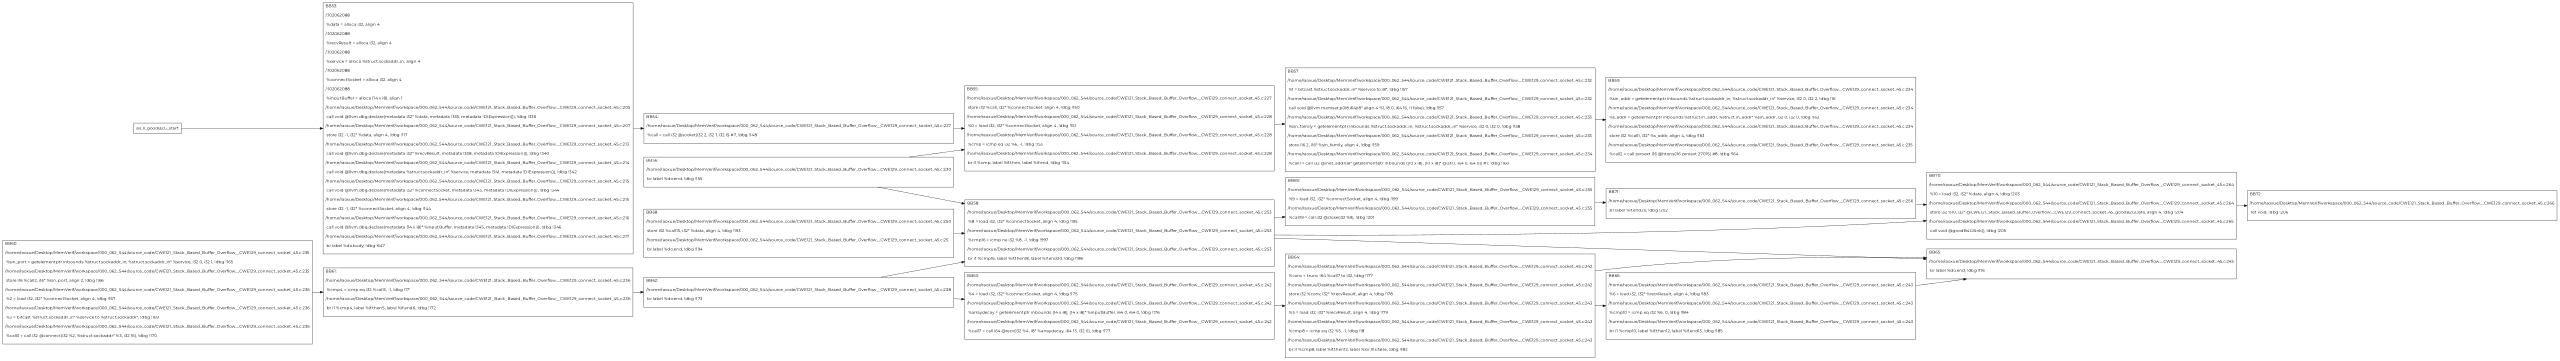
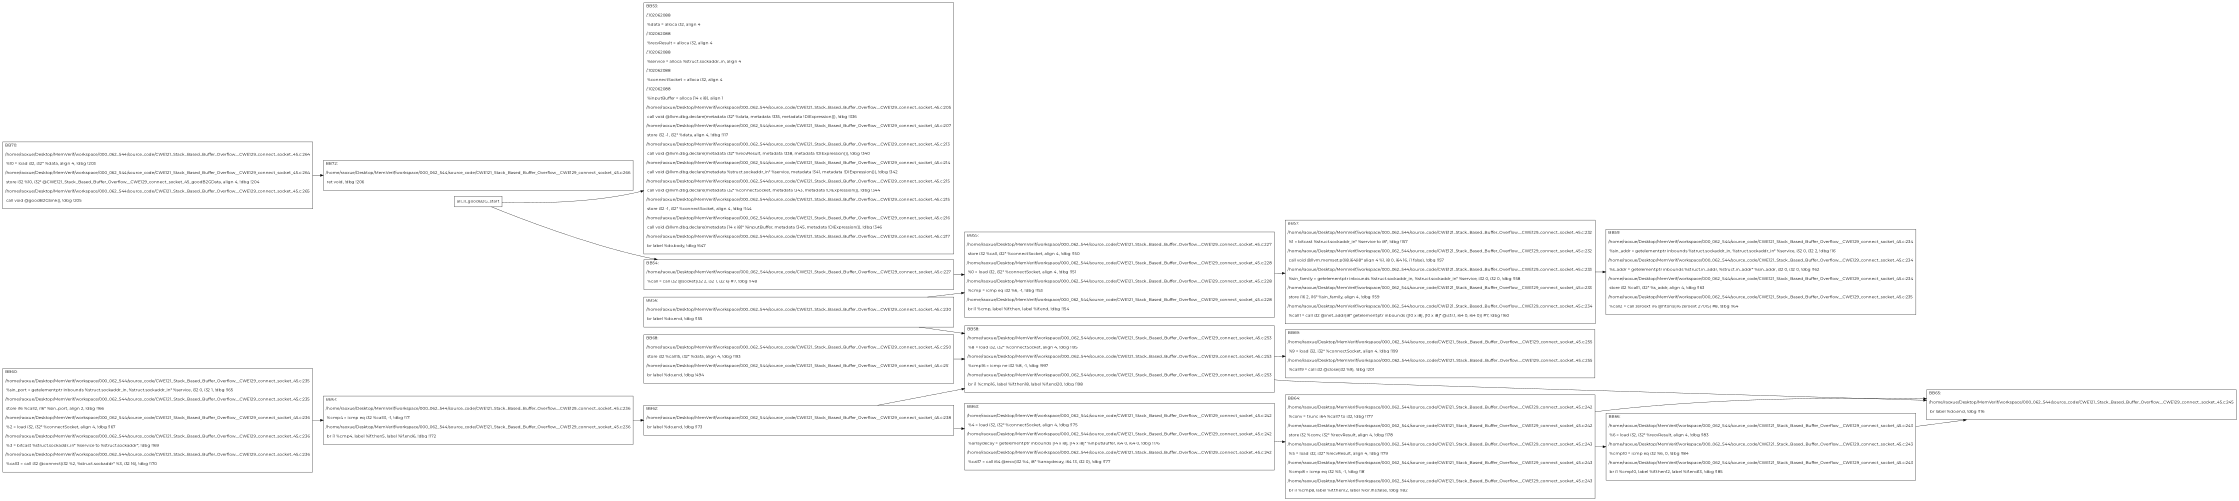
  digraph {
    fontname=Montserrat
    rankdir=LR
    node [fontname=Montserrat shape=record]
    edge [fontname=Montserrat]
    n1 [label="{all_ll_goodB2G_start}"]
    n2 [label="{BB53:\l\l/:102062088\l\n  %data = alloca i32, align 4\l\n/:102062088\l\n  %recvResult = alloca i32, align 4\l\n/:102062088\l\n  %service = alloca %struct.sockaddr_in, align 4\l\n/:102062088\l\n  %connectSocket = alloca i32, align 4\l\n/:102062088\l\n  %inputBuffer = alloca [14 x i8], align 1\l\n/home/raoxue/Desktop/MemVerif/workspace/000_062_544/source_code/CWE121_Stack_Based_Buffer_Overflow__CWE129_connect_socket_45.c:205\l\n  call void @llvm.dbg.declare(metadata i32* %data, metadata !335, metadata !DIExpression()), !dbg !336\l\n/home/raoxue/Desktop/MemVerif/workspace/000_062_544/source_code/CWE121_Stack_Based_Buffer_Overflow__CWE129_connect_socket_45.c:207\l\n  store i32 -1, i32* %data, align 4, !dbg !117\l\n/home/raoxue/Desktop/MemVerif/workspace/000_062_544/source_code/CWE121_Stack_Based_Buffer_Overflow__CWE129_connect_socket_45.c:213\l\n  call void @llvm.dbg.declare(metadata i32* %recvResult, metadata !338, metadata !DIExpression()), !dbg !340\l\n/home/raoxue/Desktop/MemVerif/workspace/000_062_544/source_code/CWE121_Stack_Based_Buffer_Overflow__CWE129_connect_socket_45.c:214\l\n  call void @llvm.dbg.declare(metadata %struct.sockaddr_in* %service, metadata !341, metadata !DIExpression()), !dbg !342\l\n/home/raoxue/Desktop/MemVerif/workspace/000_062_544/source_code/CWE121_Stack_Based_Buffer_Overflow__CWE129_connect_socket_45.c:215\l\n  call void @llvm.dbg.declare(metadata i32* %connectSocket, metadata !343, metadata !DIExpression()), !dbg !344\l\n/home/raoxue/Desktop/MemVerif/workspace/000_062_544/source_code/CWE121_Stack_Based_Buffer_Overflow__CWE129_connect_socket_45.c:215\l\n  store i32 -1, i32* %connectSocket, align 4, !dbg !144\l\n/home/raoxue/Desktop/MemVerif/workspace/000_062_544/source_code/CWE121_Stack_Based_Buffer_Overflow__CWE129_connect_socket_45.c:216\l\n  call void @llvm.dbg.declare(metadata [14 x i8]* %inputBuffer, metadata !345, metadata !DIExpression()), !dbg !346\l\n/home/raoxue/Desktop/MemVerif/workspace/000_062_544/source_code/CWE121_Stack_Based_Buffer_Overflow__CWE129_connect_socket_45.c:217\l\n  br label %do.body, !dbg !647\l\n}"]
    n3 [label="{BB54:\l\l/home/raoxue/Desktop/MemVerif/workspace/000_062_544/source_code/CWE121_Stack_Based_Buffer_Overflow__CWE129_connect_socket_45.c:227\l\n  %call = call i32 @socket(i32 2, i32 1, i32 6) #7, !dbg !148\l\n}"]
    n4 [label="{BB55:\l\l/home/raoxue/Desktop/MemVerif/workspace/000_062_544/source_code/CWE121_Stack_Based_Buffer_Overflow__CWE129_connect_socket_45.c:227\l\n  store i32 %call, i32* %connectSocket, align 4, !dbg !150\l\n/home/raoxue/Desktop/MemVerif/workspace/000_062_544/source_code/CWE121_Stack_Based_Buffer_Overflow__CWE129_connect_socket_45.c:228\l\n  %0 = load i32, i32* %connectSocket, align 4, !dbg !151\l\n/home/raoxue/Desktop/MemVerif/workspace/000_062_544/source_code/CWE121_Stack_Based_Buffer_Overflow__CWE129_connect_socket_45.c:228\l\n  %cmp = icmp eq i32 %6, -1, !dbg !153\l\n/home/raoxue/Desktop/MemVerif/workspace/000_062_544/source_code/CWE121_Stack_Based_Buffer_Overflow__CWE129_connect_socket_45.c:228\l\n  br i1 %cmp, label %if.then, label %if.end, !dbg !154\l\n}"]
    n5 [label="{BB57:\l\l/home/raoxue/Desktop/MemVerif/workspace/000_062_544/source_code/CWE121_Stack_Based_Buffer_Overflow__CWE129_connect_socket_45.c:232\l\n  %1 = bitcast %struct.sockaddr_in* %service to i8*, !dbg !157\l\n/home/raoxue/Desktop/MemVerif/workspace/000_062_544/source_code/CWE121_Stack_Based_Buffer_Overflow__CWE129_connect_socket_45.c:232\l\n  call void @llvm.memset.p0i8.i64(i8* align 4 %1, i8 0, i64 16, i1 false), !dbg !157\l\n/home/raoxue/Desktop/MemVerif/workspace/000_062_544/source_code/CWE121_Stack_Based_Buffer_Overflow__CWE129_connect_socket_45.c:233\l\n  %sin_family = getelementptr inbounds %struct.sockaddr_in, %struct.sockaddr_in* %service, i32 0, i32 0, !dbg !158\l\n/home/raoxue/Desktop/MemVerif/workspace/000_062_544/source_code/CWE121_Stack_Based_Buffer_Overflow__CWE129_connect_socket_45.c:233\l\n  store i16 2, i16* %sin_family, align 4, !dbg !159\l\n/home/raoxue/Desktop/MemVerif/workspace/000_062_544/source_code/CWE121_Stack_Based_Buffer_Overflow__CWE129_connect_socket_45.c:234\l\n  %call1 = call i32 @inet_addr(i8* getelementptr inbounds ([10 x i8], [10 x i8]* @.str.1, i64 0, i64 0)) #7, !dbg !160\l\n}"]
    n6 [label="{BB56:\l\l/home/raoxue/Desktop/MemVerif/workspace/000_062_544/source_code/CWE121_Stack_Based_Buffer_Overflow__CWE129_connect_socket_45.c:230\l\n  br label %do.end, !dbg !155\l\n}"]
    n7 [label="{BB58:\l\l/home/raoxue/Desktop/MemVerif/workspace/000_062_544/source_code/CWE121_Stack_Based_Buffer_Overflow__CWE129_connect_socket_45.c:253\l\n  %8 = load i32, i32* %connectSocket, align 4, !dbg !195\l\n/home/raoxue/Desktop/MemVerif/workspace/000_062_544/source_code/CWE121_Stack_Based_Buffer_Overflow__CWE129_connect_socket_45.c:253\l\n  %cmp16 = icmp ne i32 %8, -1, !dbg !997\l\n/home/raoxue/Desktop/MemVerif/workspace/000_062_544/source_code/CWE121_Stack_Based_Buffer_Overflow__CWE129_connect_socket_45.c:253\l\n  br i1 %cmp16, label %if.then18, label %if.end20, !dbg !198\l\n}"]
    n8 [label="{BB59:\l\l/home/raoxue/Desktop/MemVerif/workspace/000_062_544/source_code/CWE121_Stack_Based_Buffer_Overflow__CWE129_connect_socket_45.c:234\l\n  %sin_addr = getelementptr inbounds %struct.sockaddr_in, %struct.sockaddr_in* %service, i32 0, i32 2, !dbg !161\l\n/home/raoxue/Desktop/MemVerif/workspace/000_062_544/source_code/CWE121_Stack_Based_Buffer_Overflow__CWE129_connect_socket_45.c:234\l\n  %s_addr = getelementptr inbounds %struct.in_addr, %struct.in_addr* %sin_addr, i32 0, i32 0, !dbg !162\l\n/home/raoxue/Desktop/MemVerif/workspace/000_062_544/source_code/CWE121_Stack_Based_Buffer_Overflow__CWE129_connect_socket_45.c:234\l\n  store i32 %call1, i32* %s_addr, align 4, !dbg !163\l\n/home/raoxue/Desktop/MemVerif/workspace/000_062_544/source_code/CWE121_Stack_Based_Buffer_Overflow__CWE129_connect_socket_45.c:235\l\n  %call2 = call zeroext i16 @htons(i16 zeroext 27015) #8, !dbg !164\l\n}"]
    n9 [label="{BB69:\l\l/home/raoxue/Desktop/MemVerif/workspace/000_062_544/source_code/CWE121_Stack_Based_Buffer_Overflow__CWE129_connect_socket_45.c:255\l\n  %9 = load i32, i32* %connectSocket, align 4, !dbg !199\l\n/home/raoxue/Desktop/MemVerif/workspace/000_062_544/source_code/CWE121_Stack_Based_Buffer_Overflow__CWE129_connect_socket_45.c:255\l\n  %call19 = call i32 @close(i32 %9), !dbg !201\l\n}"]
-   n10 [label="{BB70:\l\l/home/raoxue/Desktop/MemVerif/workspace/000_062_544/source_code/CWE121_Stack_Based_Buffer_Overflow__CWE129_connect_socket_45.c:264\l\n  %10 = load i32, i32* %data, align 4, !dbg !203\l\n/home/raoxue/Desktop/MemVerif/workspace/000_062_544/source_code/CWE121_Stack_Based_Buffer_Overflow__CWE129_connect_socket_45.c:264\l\n  store i32 %10, i32* @CWE121_Stack_Based_Buffer_Overflow__CWE129_connect_socket_45_goodB2GData, align 4, !dbg !204\l\n/home/raoxue/Desktop/MemVerif/workspace/000_062_544/source_code/CWE121_Stack_Based_Buffer_Overflow__CWE129_connect_socket_45.c:265\l\n  call void @goodB4GSink(), !dbg !205\l\n}"]
+   n10 [label="{BB70:\l\l/home/raoxue/Desktop/MemVerif/workspace/000_062_544/source_code/CWE121_Stack_Based_Buffer_Overflow__CWE129_connect_socket_45.c:264\l\n  %10 = load i32, i32* %data, align 4, !dbg !203\l\n/home/raoxue/Desktop/MemVerif/workspace/000_062_544/source_code/CWE121_Stack_Based_Buffer_Overflow__CWE129_connect_socket_45.c:264\l\n  store i32 %10, i32* @CWE121_Stack_Based_Buffer_Overflow__CWE129_connect_socket_45_goodB2GData, align 4, !dbg !204\l\n/home/raoxue/Desktop/MemVerif/workspace/000_062_544/source_code/CWE121_Stack_Based_Buffer_Overflow__CWE129_connect_socket_45.c:265\l\n  call void @goodB2GSink(), !dbg !205\l\n}"]
    n11 [label="{BB65:\l\l/home/raoxue/Desktop/MemVerif/workspace/000_062_544/source_code/CWE121_Stack_Based_Buffer_Overflow__CWE129_connect_socket_45.c:245\l\n  br label %do.end, !dbg !116\l\n}"]
-   n12 [label="{BB71:\l\l/home/raoxue/Desktop/MemVerif/workspace/000_062_544/source_code/CWE121_Stack_Based_Buffer_Overflow__CWE129_connect_socket_45.c:256\l\n  br label %if.end20, !dbg !202\l\n}"]
    n13 [label="{BB72:\l\l/home/raoxue/Desktop/MemVerif/workspace/000_062_544/source_code/CWE121_Stack_Based_Buffer_Overflow__CWE129_connect_socket_45.c:266\l\n  ret void, !dbg !206\l\n}"]
    n14 [label="{BB60:\l\l/home/raoxue/Desktop/MemVerif/workspace/000_062_544/source_code/CWE121_Stack_Based_Buffer_Overflow__CWE129_connect_socket_45.c:235\l\n  %sin_port = getelementptr inbounds %struct.sockaddr_in, %struct.sockaddr_in* %service, i32 0, i32 1, !dbg !165\l\n/home/raoxue/Desktop/MemVerif/workspace/000_062_544/source_code/CWE121_Stack_Based_Buffer_Overflow__CWE129_connect_socket_45.c:235\l\n  store i16 %call2, i16* %sin_port, align 2, !dbg !166\l\n/home/raoxue/Desktop/MemVerif/workspace/000_062_544/source_code/CWE121_Stack_Based_Buffer_Overflow__CWE129_connect_socket_45.c:236\l\n  %2 = load i32, i32* %connectSocket, align 4, !dbg !167\l\n/home/raoxue/Desktop/MemVerif/workspace/000_062_544/source_code/CWE121_Stack_Based_Buffer_Overflow__CWE129_connect_socket_45.c:236\l\n  %3 = bitcast %struct.sockaddr_in* %service to %struct.sockaddr*, !dbg !169\l\n/home/raoxue/Desktop/MemVerif/workspace/000_062_544/source_code/CWE121_Stack_Based_Buffer_Overflow__CWE129_connect_socket_45.c:236\l\n  %call3 = call i32 @connect(i32 %2, %struct.sockaddr* %3, i32 16), !dbg !170\l\n}"]
    n15 [label="{BB61:\l\l/home/raoxue/Desktop/MemVerif/workspace/000_062_544/source_code/CWE121_Stack_Based_Buffer_Overflow__CWE129_connect_socket_45.c:236\l\n  %cmp4 = icmp eq i32 %call3, -1, !dbg !171\l\n/home/raoxue/Desktop/MemVerif/workspace/000_062_544/source_code/CWE121_Stack_Based_Buffer_Overflow__CWE129_connect_socket_45.c:236\l\n  br i1 %cmp4, label %if.then5, label %if.end6, !dbg !172\l\n}"]
    n16 [label="{BB62:\l\l/home/raoxue/Desktop/MemVerif/workspace/000_062_544/source_code/CWE121_Stack_Based_Buffer_Overflow__CWE129_connect_socket_45.c:238\l\n  br label %do.end, !dbg !173\l\n}"]
    n17 [label="{BB63:\l\l/home/raoxue/Desktop/MemVerif/workspace/000_062_544/source_code/CWE121_Stack_Based_Buffer_Overflow__CWE129_connect_socket_45.c:242\l\n  %4 = load i32, i32* %connectSocket, align 4, !dbg !175\l\n/home/raoxue/Desktop/MemVerif/workspace/000_062_544/source_code/CWE121_Stack_Based_Buffer_Overflow__CWE129_connect_socket_45.c:242\l\n  %arraydecay = getelementptr inbounds [14 x i8], [14 x i8]* %inputBuffer, i64 0, i64 0, !dbg !176\l\n/home/raoxue/Desktop/MemVerif/workspace/000_062_544/source_code/CWE121_Stack_Based_Buffer_Overflow__CWE129_connect_socket_45.c:242\l\n  %call7 = call i64 @recv(i32 %4, i8* %arraydecay, i64 13, i32 0), !dbg !177\l\n}"]
    n18 [label="{BB64:\l\l/home/raoxue/Desktop/MemVerif/workspace/000_062_544/source_code/CWE121_Stack_Based_Buffer_Overflow__CWE129_connect_socket_45.c:242\l\n  %conv = trunc i64 %call7 to i32, !dbg !177\l\n/home/raoxue/Desktop/MemVerif/workspace/000_062_544/source_code/CWE121_Stack_Based_Buffer_Overflow__CWE129_connect_socket_45.c:242\l\n  store i32 %conv, i32* %recvResult, align 4, !dbg !178\l\n/home/raoxue/Desktop/MemVerif/workspace/000_062_544/source_code/CWE121_Stack_Based_Buffer_Overflow__CWE129_connect_socket_45.c:243\l\n  %5 = load i32, i32* %recvResult, align 4, !dbg !179\l\n/home/raoxue/Desktop/MemVerif/workspace/000_062_544/source_code/CWE121_Stack_Based_Buffer_Overflow__CWE129_connect_socket_45.c:243\l\n  %cmp8 = icmp eq i32 %5, -1, !dbg !181\l\n/home/raoxue/Desktop/MemVerif/workspace/000_062_544/source_code/CWE121_Stack_Based_Buffer_Overflow__CWE129_connect_socket_45.c:243\l\n  br i1 %cmp8, label %if.then12, label %lor.lhs.false, !dbg !182\l\n}"]
    n19 [label="{BB66:\l\l/home/raoxue/Desktop/MemVerif/workspace/000_062_544/source_code/CWE121_Stack_Based_Buffer_Overflow__CWE129_connect_socket_45.c:243\l\n  %6 = load i32, i32* %recvResult, align 4, !dbg !183\l\n/home/raoxue/Desktop/MemVerif/workspace/000_062_544/source_code/CWE121_Stack_Based_Buffer_Overflow__CWE129_connect_socket_45.c:243\l\n  %cmp10 = icmp eq i32 %6, 0, !dbg !184\l\n/home/raoxue/Desktop/MemVerif/workspace/000_062_544/source_code/CWE121_Stack_Based_Buffer_Overflow__CWE129_connect_socket_45.c:243\l\n  br i1 %cmp10, label %if.then12, label %if.end13, !dbg !185\l\n}"]
-   n20 [label="{BB68:\l\l/home/raoxue/Desktop/MemVerif/workspace/000_062_544/source_code/CWE121_Stack_Based_Buffer_Overflow__CWE129_connect_socket_45.c:250\l\n  store i32 %call15, i32* %data, align 4, !dbg !193\l\n/home/raoxue/Desktop/MemVerif/workspace/000_062_544/source_code/CWE121_Stack_Based_Buffer_Overflow__CWE129_connect_socket_45.c:251\l\n  br label %do.end, !dbg !194\l\n}"]
+   n20 [label="{BB68:\l\l/home/raoxue/Desktop/MemVerif/workspace/000_062_544/source_code/CWE121_Stack_Based_Buffer_Overflow__CWE129_connect_socket_45.c:250\l\n  store i32 %call15, i32* %data, align 4, !dbg !193\l\n/home/raoxue/Desktop/MemVerif/workspace/000_062_544/source_code/CWE121_Stack_Based_Buffer_Overflow__CWE129_connect_socket_45.c:251\l\n  br label %do.end, !dbg !494\l\n}"]
    n1 -> n2
-   n2 -> n3
+   n1 -> n3
    n3 -> n4
    n4 -> n5
    n5 -> n8
    n6 -> n4
    n6 -> n7
    n7 -> n9
-   n7 -> n10
    n7 -> n11
-   n9 -> n12
    n10 -> n13
-   n12 -> n10
    n14 -> n15
    n15 -> n16
    n16 -> n7
    n16 -> n17
    n17 -> n18
    n18 -> n11
    n18 -> n19
    n19 -> n11
    n20 -> n7
  }
